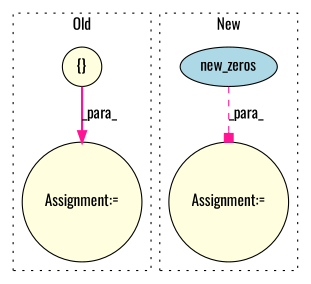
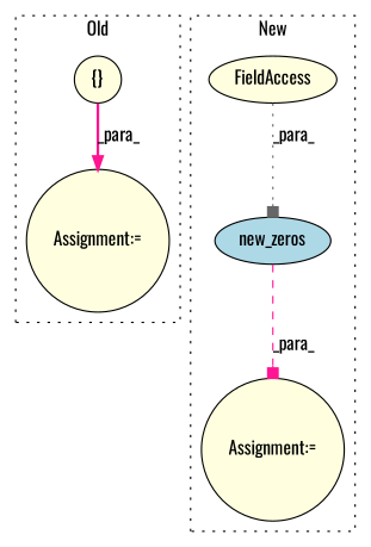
  digraph {
    fontname=Oswald
    node [a=7 l=1 shape=circle style=filled fillcolor=lightyellow fontname=Oswald]
    edge [color=deeppink arrowhead=box fontname=Oswald]
    n1 [a=4 l=2 label="{}" s=6439]
    n2 [label="Assignment:=" s=6429]
    n3 [a=32 l="10,1" label=new_zeros s="6499,6535" shape=ellipse fillcolor=lightblue]
    n4 [label="Assignment:=" s=6489]
+   n5 [a=22 l=15 label=FieldAccess s=6520 shape=ellipse]
    subgraph cluster_1 {
      label=Old
      style=dotted
      n1
      n2
    }
    subgraph cluster_2 {
      label=New
      style=dotted
      n3
      n4
+     n5
    }
    n1 -> n2 [label=_para_ style=bold arrowhead=normal]
    n3 -> n4 [label=_para_ style=dashed]
+   n5 -> n3 [label=_para_ color=gray40 style=dotted]
  }
